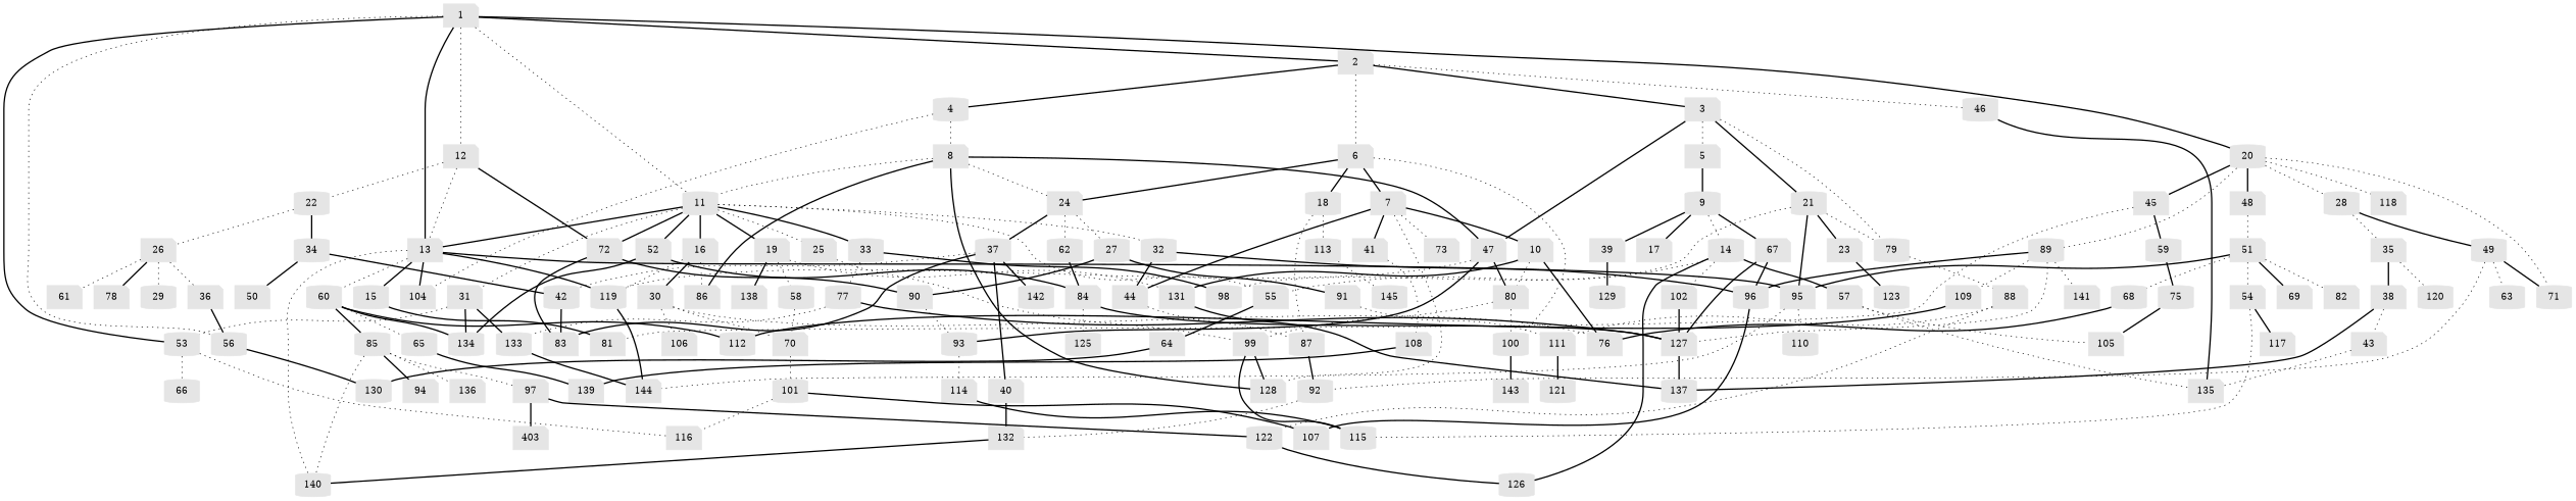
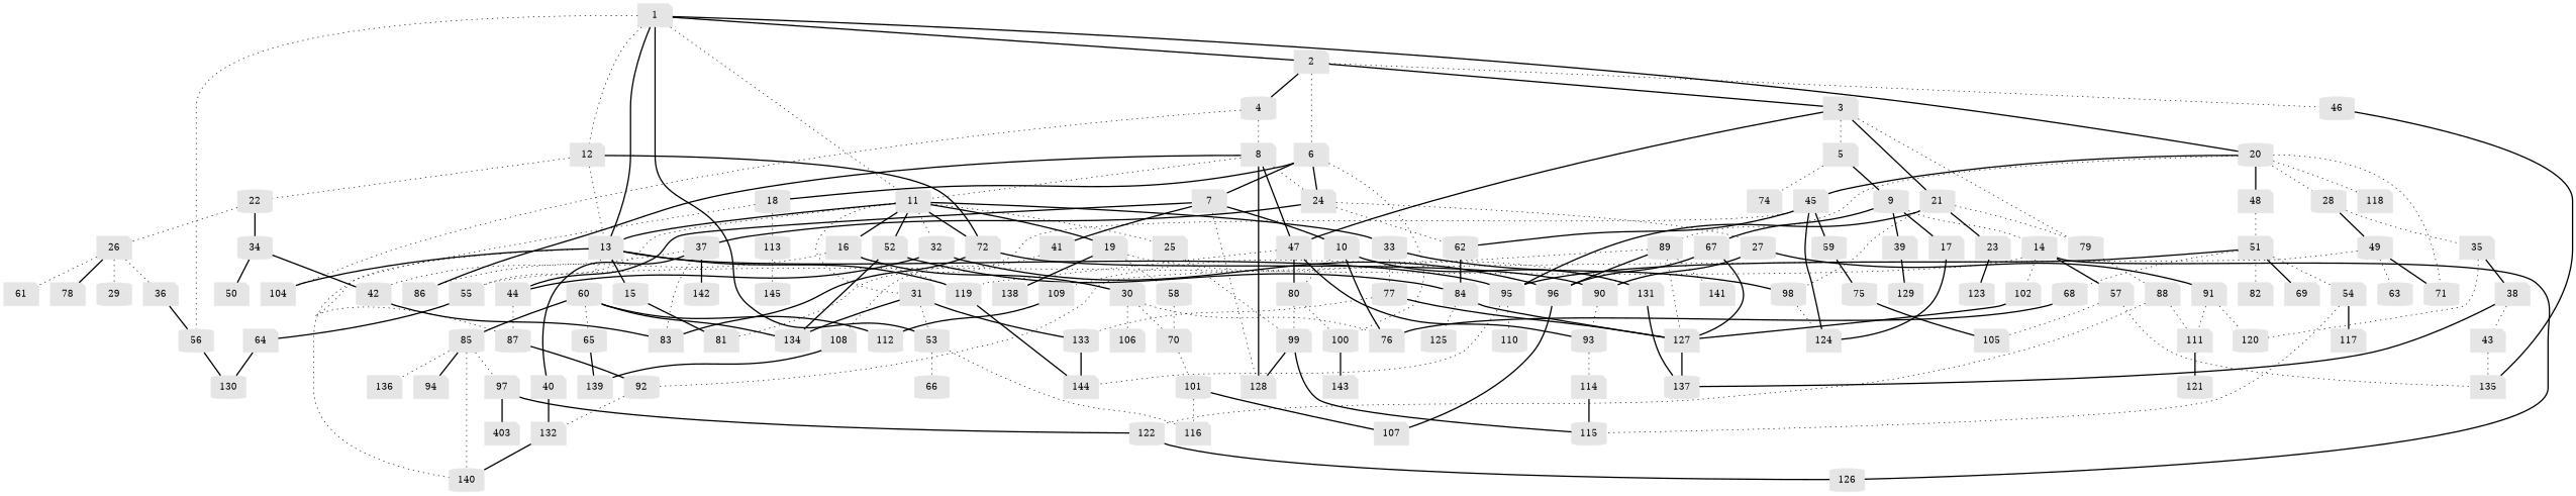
  graph {
    node [color=gray90 shape=note style=filled]
    edge [style=bold]
    1
    2
    11 [shape=cylinder]
    12
    13
    20 [shape=cylinder]
    53 [shape=cylinder]
    56 [shape=cylinder]
    3
    4 [shape=cylinder]
    6
    46 [shape=cylinder]
    16
    19
    25
    31
    32 [shape=cylinder]
    33 [shape=cylinder]
    52
    55
    72
    22 [shape=cylinder]
    104
    15 [shape=cylinder]
    60 [shape=cylinder]
    95
    119 [shape=cylinder]
    140 [shape=cylinder]
    28 [shape=cylinder]
    45
    48
    71 [shape=cylinder]
    89 [shape=cylinder]
    118
    66 [shape=cylinder]
    116
    130 [shape=cylinder]
    5
    21 [shape=cylinder]
    47
    79 [shape=cylinder]
    8
    7
    18 [shape=cylinder]
    24
    100 [shape=cylinder]
    135
    9 [shape=cylinder]
+   74
    23
    98 [shape=cylinder]
    80
    93 [shape=cylinder]
    88
    128
    86
    14 [shape=cylinder]
    17
    39
    67
    10
    41
    44
-   73
    87 [shape=cylinder]
    113 [shape=cylinder]
    27 [shape=cylinder]
    37 [shape=cylinder]
    62 [shape=cylinder]
    143
    76
    131
    108
    57
    102
    126 [shape=cylinder]
+   124
    129 [shape=cylinder]
    96 [shape=cylinder]
    127
    99
    137 [shape=cylinder]
    30
    58 [shape=cylinder]
    138
    133 [shape=cylinder]
    134 [shape=cylinder]
    77 [shape=cylinder]
    84
    64
    90
    83
    26
    34 [shape=cylinder]
    81
    65 [shape=cylinder]
    85 [shape=cylinder]
    112 [shape=cylinder]
    110 [shape=cylinder]
    144
    105
    70
    106
    92 [shape=cylinder]
    145 [shape=cylinder]
    35
    49 [shape=cylinder]
    59 [shape=cylinder]
    51
    141
    109
    123 [shape=cylinder]
    29 [shape=cylinder]
    36
    61
    78
    42 [shape=cylinder]
    50
    91
    40
    142 [shape=cylinder]
    115 [shape=cylinder]
    120 [shape=cylinder]
    111
    38
    63 [shape=cylinder]
    101 [shape=cylinder]
    107
    43
    132
    139
    75 [shape=cylinder]
    114
    54
    68 [shape=cylinder]
    69
    82
    117
    125 [shape=cylinder]
    94
    97
    136
    122 [shape=cylinder]
    n144 [label=403]
    121 [shape=cylinder]
    1 -- 2
    1 -- 11 [style=dotted]
    1 -- 12 [style=dotted]
    1 -- 13
    1 -- 20
    1 -- 53
    1 -- 56 [style=dotted]
    2 -- 3
    2 -- 4
    2 -- 6 [style=dotted]
    2 -- 46 [style=dotted]
    11 -- 13
    11 -- 16
    11 -- 19
    11 -- 25 [style=dotted]
    11 -- 31 [style=dotted]
    11 -- 32 [style=dotted]
    11 -- 33
    11 -- 52
    11 -- 55 [style=dotted]
    11 -- 72
    12 -- 13 [style=dotted]
    12 -- 72
    12 -- 22 [style=dotted]
    13 -- 104
    13 -- 15
    13 -- 60 [style=dotted]
    13 -- 95
    13 -- 119
    13 -- 140 [style=dotted]
    20 -- 28 [style=dotted]
    20 -- 45
    20 -- 48
    20 -- 71 [style=dotted]
    20 -- 89 [style=dotted]
    20 -- 118 [style=dotted]
    53 -- 66 [style=dotted]
    53 -- 116 [style=dotted]
    56 -- 130
    3 -- 5 [style=dotted]
    3 -- 21
    3 -- 47
    3 -- 79 [style=dotted]
    4 -- 104 [style=dotted]
    4 -- 8 [style=dotted]
    6 -- 7
    6 -- 18
    6 -- 24
    6 -- 100 [style=dotted]
    46 -- 135
    16 -- 119 [style=dotted]
    16 -- 86 [style=dotted]
    16 -- 30
    19 -- 131 [style=dotted]
    19 -- 58 [style=dotted]
    19 -- 138
    25 -- 99 [style=dotted]
    31 -- 53 [style=dotted]
    31 -- 133
    31 -- 134
    32 -- 44
    32 -- 96
    33 -- 98
    33 -- 77 [style=dotted]
    52 -- 134
    52 -- 84
    55 -- 64
    72 -- 90
    72 -- 83
    22 -- 26 [style=dotted]
    22 -- 34
    15 -- 81
    60 -- 134
    60 -- 65 [style=dotted]
    60 -- 85
    60 -- 112
    95 -- 110 [style=dotted]
    95 -- 144 [style=dotted]
    119 -- 144
    28 -- 35 [style=dotted]
    28 -- 49
+   45 -- 62
+   45 -- 124
    45 -- 81 [style=dotted]
    45 -- 59
    48 -- 51 [style=dotted]
    89 -- 96
    89 -- 127 [style=dotted]
    89 -- 141 [style=dotted]
    89 -- 109 [style=dotted]
    5 -- 9
+   5 -- 74 [style=dotted]
    21 -- 95
    21 -- 79 [style=dotted]
    21 -- 23
    21 -- 98 [style=dotted]
    47 -- 119 [style=dotted]
    47 -- 80
    47 -- 93
    79 -- 88 [style=dotted]
    8 -- 11 [style=dotted]
    8 -- 47
    8 -- 24 [style=dotted]
    8 -- 128
    8 -- 86
    7 -- 128 [style=dotted]
    7 -- 10
    7 -- 41
    7 -- 44
-   7 -- 73 [style=dotted]
    18 -- 87 [style=dotted]
    18 -- 113 [style=dotted]
    24 -- 27 [style=dotted]
    24 -- 37
    24 -- 62 [style=dotted]
    100 -- 143
    9 -- 14 [style=dotted]
    9 -- 17
    9 -- 39
    9 -- 67
    23 -- 123
+   98 -- 124 [style=dotted]
    80 -- 100 [style=dotted]
    80 -- 99 [style=dotted]
    93 -- 114 [style=dotted]
    88 -- 111 [style=dotted]
    88 -- 122 [style=dotted]
    14 -- 55 [style=dotted]
    14 -- 57
    14 -- 102 [style=dotted]
    14 -- 126
+   17 -- 124
    39 -- 129
    67 -- 96
    67 -- 127
    10 -- 80 [style=dotted]
    10 -- 76
    10 -- 131
    41 -- 108 [style=dotted]
    44 -- 87 [style=dotted]
    87 -- 92
    113 -- 145 [style=dotted]
    27 -- 90
    27 -- 91
-   37 -- 83
+   37 -- 83 [style=dotted]
    37 -- 42 [style=dotted]
    37 -- 40
    37 -- 142
    62 -- 84
    131 -- 137
    108 -- 139
    57 -- 135 [style=dotted]
    57 -- 105 [style=dotted]
    102 -- 127
    96 -- 107
    127 -- 137
    99 -- 128
    99 -- 115
    30 -- 76 [style=dotted]
    30 -- 70 [style=dotted]
    30 -- 106 [style=dotted]
    58 -- 70 [style=dotted]
    133 -- 144
    77 -- 127
    77 -- 133 [style=dotted]
    84 -- 127
    84 -- 125 [style=dotted]
    64 -- 130
    90 -- 93 [style=dotted]
    26 -- 29 [style=dotted]
    26 -- 36 [style=dotted]
    26 -- 61 [style=dotted]
    26 -- 78
    34 -- 42
    34 -- 50
    65 -- 139
    85 -- 140 [style=dotted]
    85 -- 94
    85 -- 97 [style=dotted]
    85 -- 136 [style=dotted]
    70 -- 101 [style=dotted]
    92 -- 132 [style=dotted]
    35 -- 120 [style=dotted]
    35 -- 38
    49 -- 71
    49 -- 92 [style=dotted]
    49 -- 63 [style=dotted]
    59 -- 75
    51 -- 95
    51 -- 54 [style=dotted]
    51 -- 68 [style=dotted]
    51 -- 69
    51 -- 82 [style=dotted]
    109 -- 112
    36 -- 56
    42 -- 83
+   91 -- 120 [style=dotted]
    91 -- 111 [style=dotted]
    40 -- 132
    111 -- 121
    38 -- 137
    38 -- 43 [style=dotted]
    101 -- 116 [style=dotted]
    101 -- 107
    43 -- 135 [style=dotted]
    132 -- 140
    75 -- 105
    114 -- 115
    54 -- 115 [style=dotted]
    54 -- 117
    68 -- 76
    97 -- 122
    97 -- n144
    122 -- 126
  }
